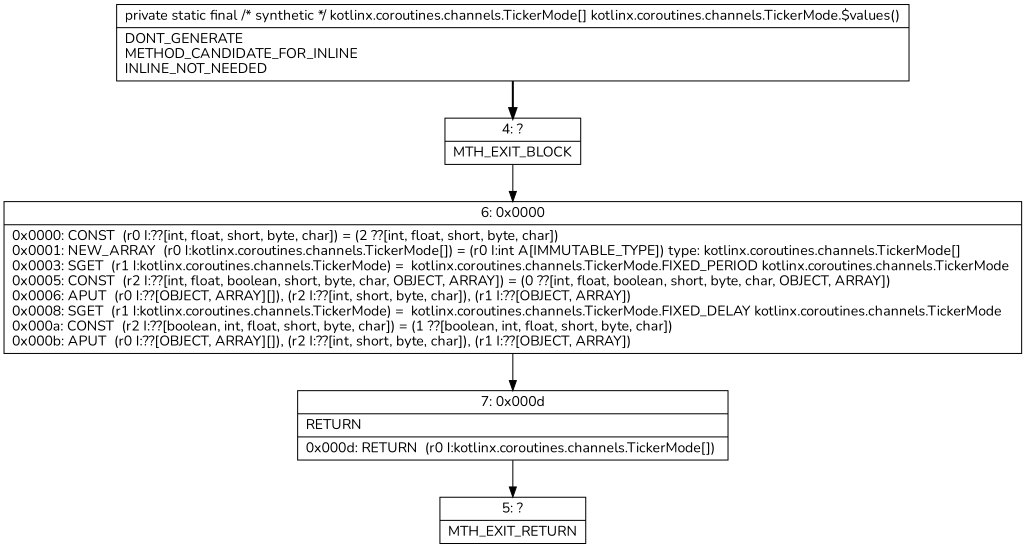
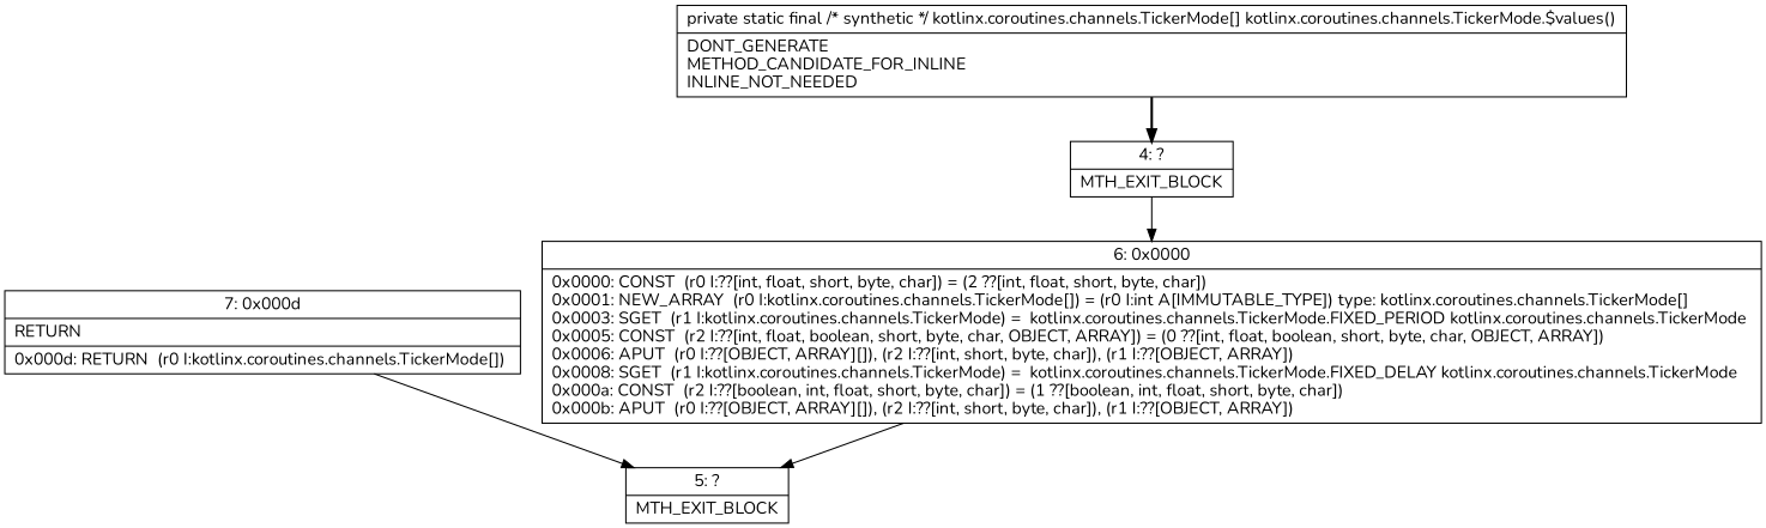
  digraph {
    fontname=Nunito
    node [fontname=Nunito shape=record]
    edge [fontname=Nunito style=solid]
    n1 [label="{4\:\ ?|MTH_EXIT_BLOCK\l}"]
    n2 [label="{6\:\ 0x0000|0x0000: CONST  (r0 I:??[int, float, short, byte, char]) = (2 ??[int, float, short, byte, char]) \l0x0001: NEW_ARRAY  (r0 I:kotlinx.coroutines.channels.TickerMode[]) = (r0 I:int A[IMMUTABLE_TYPE]) type: kotlinx.coroutines.channels.TickerMode[] \l0x0003: SGET  (r1 I:kotlinx.coroutines.channels.TickerMode) =  kotlinx.coroutines.channels.TickerMode.FIXED_PERIOD kotlinx.coroutines.channels.TickerMode \l0x0005: CONST  (r2 I:??[int, float, boolean, short, byte, char, OBJECT, ARRAY]) = (0 ??[int, float, boolean, short, byte, char, OBJECT, ARRAY]) \l0x0006: APUT  (r0 I:??[OBJECT, ARRAY][]), (r2 I:??[int, short, byte, char]), (r1 I:??[OBJECT, ARRAY]) \l0x0008: SGET  (r1 I:kotlinx.coroutines.channels.TickerMode) =  kotlinx.coroutines.channels.TickerMode.FIXED_DELAY kotlinx.coroutines.channels.TickerMode \l0x000a: CONST  (r2 I:??[boolean, int, float, short, byte, char]) = (1 ??[boolean, int, float, short, byte, char]) \l0x000b: APUT  (r0 I:??[OBJECT, ARRAY][]), (r2 I:??[int, short, byte, char]), (r1 I:??[OBJECT, ARRAY]) \l}"]
    n3 [label="{7\:\ 0x000d|RETURN\l|0x000d: RETURN  (r0 I:kotlinx.coroutines.channels.TickerMode[]) \l}"]
-   n4 [label="{5\:\ ?|MTH_EXIT_RETURN\l}"]
+   n4 [label="{5\:\ ?|MTH_EXIT_BLOCK\l}"]
    n5 [label="{private static final \/* synthetic *\/ kotlinx.coroutines.channels.TickerMode[] kotlinx.coroutines.channels.TickerMode.$values()  | DONT_GENERATE\lMETHOD_CANDIDATE_FOR_INLINE\lINLINE_NOT_NEEDED\l}"]
    n1 -> n2
-   n2 -> n3
+   n2 -> n4
    n3 -> n4
    n5 -> n1 [style=bold]
  }
